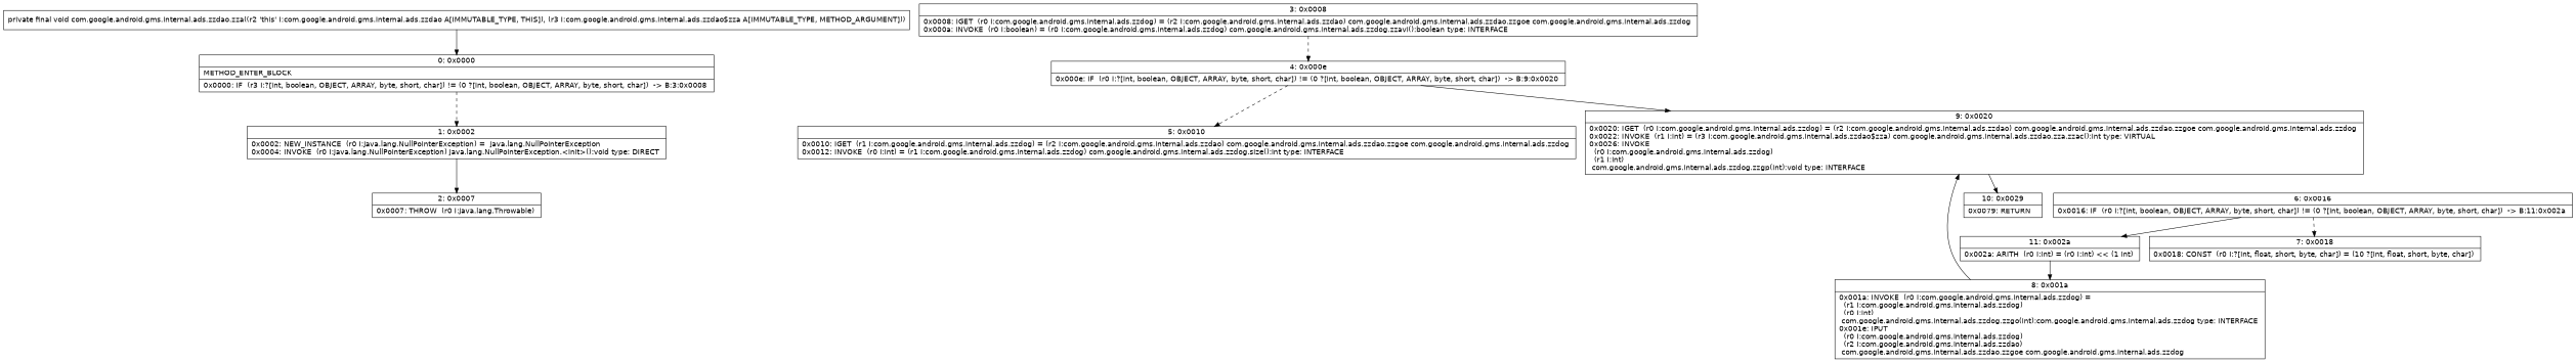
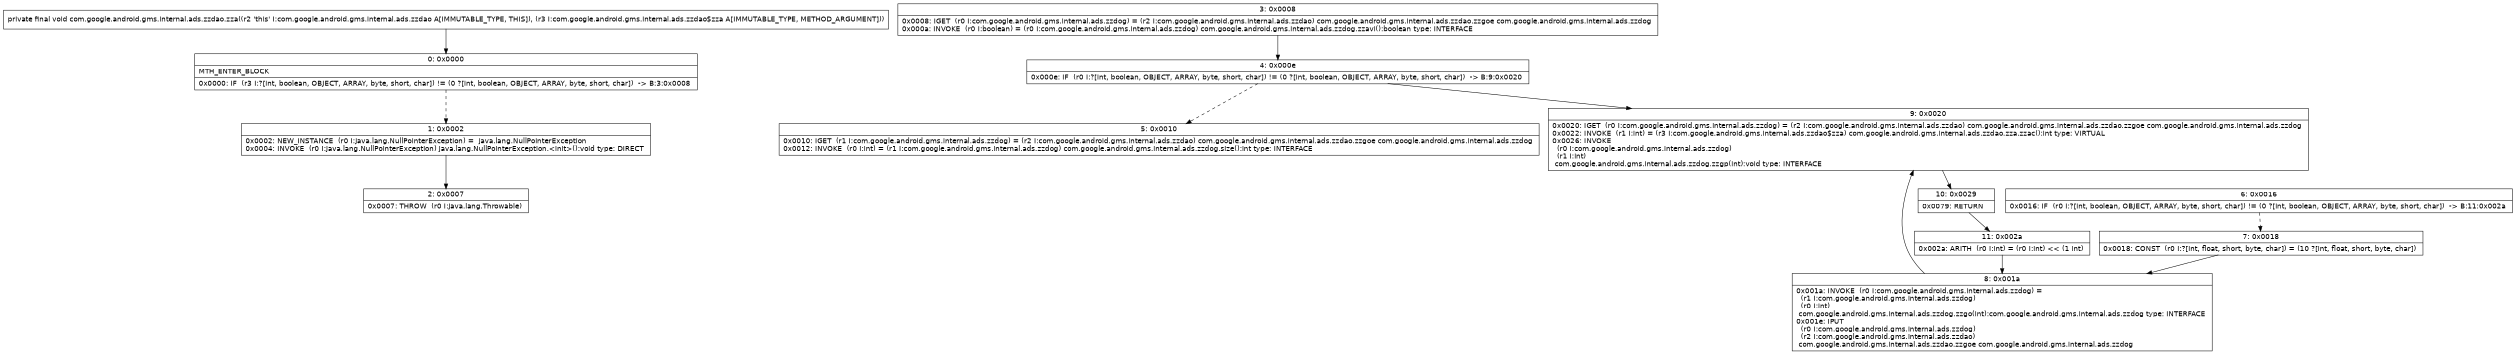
  digraph {
    fontname="DejaVu Sans"
    node [fontname="DejaVu Sans" shape=record]
    edge [fontname="DejaVu Sans"]
-   n1 [label="{0\:\ 0x0000|METHOD_ENTER_BLOCK\l|0x0000: IF  (r3 I:?[int, boolean, OBJECT, ARRAY, byte, short, char]) != (0 ?[int, boolean, OBJECT, ARRAY, byte, short, char])  \-\> B:3:0x0008 \l}"]
+   n1 [label="{0\:\ 0x0000|MTH_ENTER_BLOCK\l|0x0000: IF  (r3 I:?[int, boolean, OBJECT, ARRAY, byte, short, char]) != (0 ?[int, boolean, OBJECT, ARRAY, byte, short, char])  \-\> B:3:0x0008 \l}"]
    n2 [label="{1\:\ 0x0002|0x0002: NEW_INSTANCE  (r0 I:java.lang.NullPointerException) =  java.lang.NullPointerException \l0x0004: INVOKE  (r0 I:java.lang.NullPointerException) java.lang.NullPointerException.\<init\>():void type: DIRECT \l}"]
    n3 [label="{2\:\ 0x0007|0x0007: THROW  (r0 I:java.lang.Throwable) \l}"]
    n4 [label="{3\:\ 0x0008|0x0008: IGET  (r0 I:com.google.android.gms.internal.ads.zzdog) = (r2 I:com.google.android.gms.internal.ads.zzdao) com.google.android.gms.internal.ads.zzdao.zzgoe com.google.android.gms.internal.ads.zzdog \l0x000a: INVOKE  (r0 I:boolean) = (r0 I:com.google.android.gms.internal.ads.zzdog) com.google.android.gms.internal.ads.zzdog.zzavi():boolean type: INTERFACE \l}"]
    n5 [label="{4\:\ 0x000e|0x000e: IF  (r0 I:?[int, boolean, OBJECT, ARRAY, byte, short, char]) != (0 ?[int, boolean, OBJECT, ARRAY, byte, short, char])  \-\> B:9:0x0020 \l}"]
    n6 [label="{5\:\ 0x0010|0x0010: IGET  (r1 I:com.google.android.gms.internal.ads.zzdog) = (r2 I:com.google.android.gms.internal.ads.zzdao) com.google.android.gms.internal.ads.zzdao.zzgoe com.google.android.gms.internal.ads.zzdog \l0x0012: INVOKE  (r0 I:int) = (r1 I:com.google.android.gms.internal.ads.zzdog) com.google.android.gms.internal.ads.zzdog.size():int type: INTERFACE \l}"]
    n7 [label="{9\:\ 0x0020|0x0020: IGET  (r0 I:com.google.android.gms.internal.ads.zzdog) = (r2 I:com.google.android.gms.internal.ads.zzdao) com.google.android.gms.internal.ads.zzdao.zzgoe com.google.android.gms.internal.ads.zzdog \l0x0022: INVOKE  (r1 I:int) = (r3 I:com.google.android.gms.internal.ads.zzdao$zza) com.google.android.gms.internal.ads.zzdao.zza.zzac():int type: VIRTUAL \l0x0026: INVOKE  \l  (r0 I:com.google.android.gms.internal.ads.zzdog)\l  (r1 I:int)\l com.google.android.gms.internal.ads.zzdog.zzgp(int):void type: INTERFACE \l}"]
    n8 [label="{10\:\ 0x0029|0x0079: RETURN   \l}"]
    n9 [label="{6\:\ 0x0016|0x0016: IF  (r0 I:?[int, boolean, OBJECT, ARRAY, byte, short, char]) != (0 ?[int, boolean, OBJECT, ARRAY, byte, short, char])  \-\> B:11:0x002a \l}"]
    n10 [label="{7\:\ 0x0018|0x0018: CONST  (r0 I:?[int, float, short, byte, char]) = (10 ?[int, float, short, byte, char]) \l}"]
    n11 [label="{11\:\ 0x002a|0x002a: ARITH  (r0 I:int) = (r0 I:int) \<\< (1 int) \l}"]
    n12 [label="{8\:\ 0x001a|0x001a: INVOKE  (r0 I:com.google.android.gms.internal.ads.zzdog) = \l  (r1 I:com.google.android.gms.internal.ads.zzdog)\l  (r0 I:int)\l com.google.android.gms.internal.ads.zzdog.zzgo(int):com.google.android.gms.internal.ads.zzdog type: INTERFACE \l0x001e: IPUT  \l  (r0 I:com.google.android.gms.internal.ads.zzdog)\l  (r2 I:com.google.android.gms.internal.ads.zzdao)\l com.google.android.gms.internal.ads.zzdao.zzgoe com.google.android.gms.internal.ads.zzdog \l}"]
    n13 [label="{private final void com.google.android.gms.internal.ads.zzdao.zza((r2 'this' I:com.google.android.gms.internal.ads.zzdao A[IMMUTABLE_TYPE, THIS]), (r3 I:com.google.android.gms.internal.ads.zzdao$zza A[IMMUTABLE_TYPE, METHOD_ARGUMENT])) }"]
    n1 -> n2 [style=dashed]
    n2 -> n3
-   n4 -> n5 [style=dashed]
+   n4 -> n5
    n5 -> n6 [style=dashed]
    n5 -> n7
    n7 -> n8
    n9 -> n10 [style=dashed]
-   n9 -> n11
+   n8 -> n11
+   n10 -> n12
    n11 -> n12
    n12 -> n7
    n13 -> n1
  }
